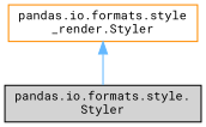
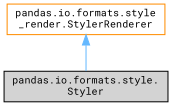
  digraph {
    fontname="Roboto Mono"
    node [fontname="Roboto Mono" fontsize=10 shape=box style=filled]
-   n1 [color=darkorange fillcolor=white fontcolor=black height=0.2 label="pandas.io.formats.style\l_render.Styler" width=0.4]
+   n1 [color=darkorange fillcolor=white fontcolor=black height=0.2 label="pandas.io.formats.style\l_render.StylerRenderer" width=0.4]
    n2 [color=black fillcolor=lightgrey height=0.2 label="pandas.io.formats.style.\lStyler" width=0.4]
    n1 -> n2 [color=steelblue1 dir=back fontname="Roboto Mono" fontsize=10 labelfontname=Helvetica labelfontsize=10 style=solid]
  }
